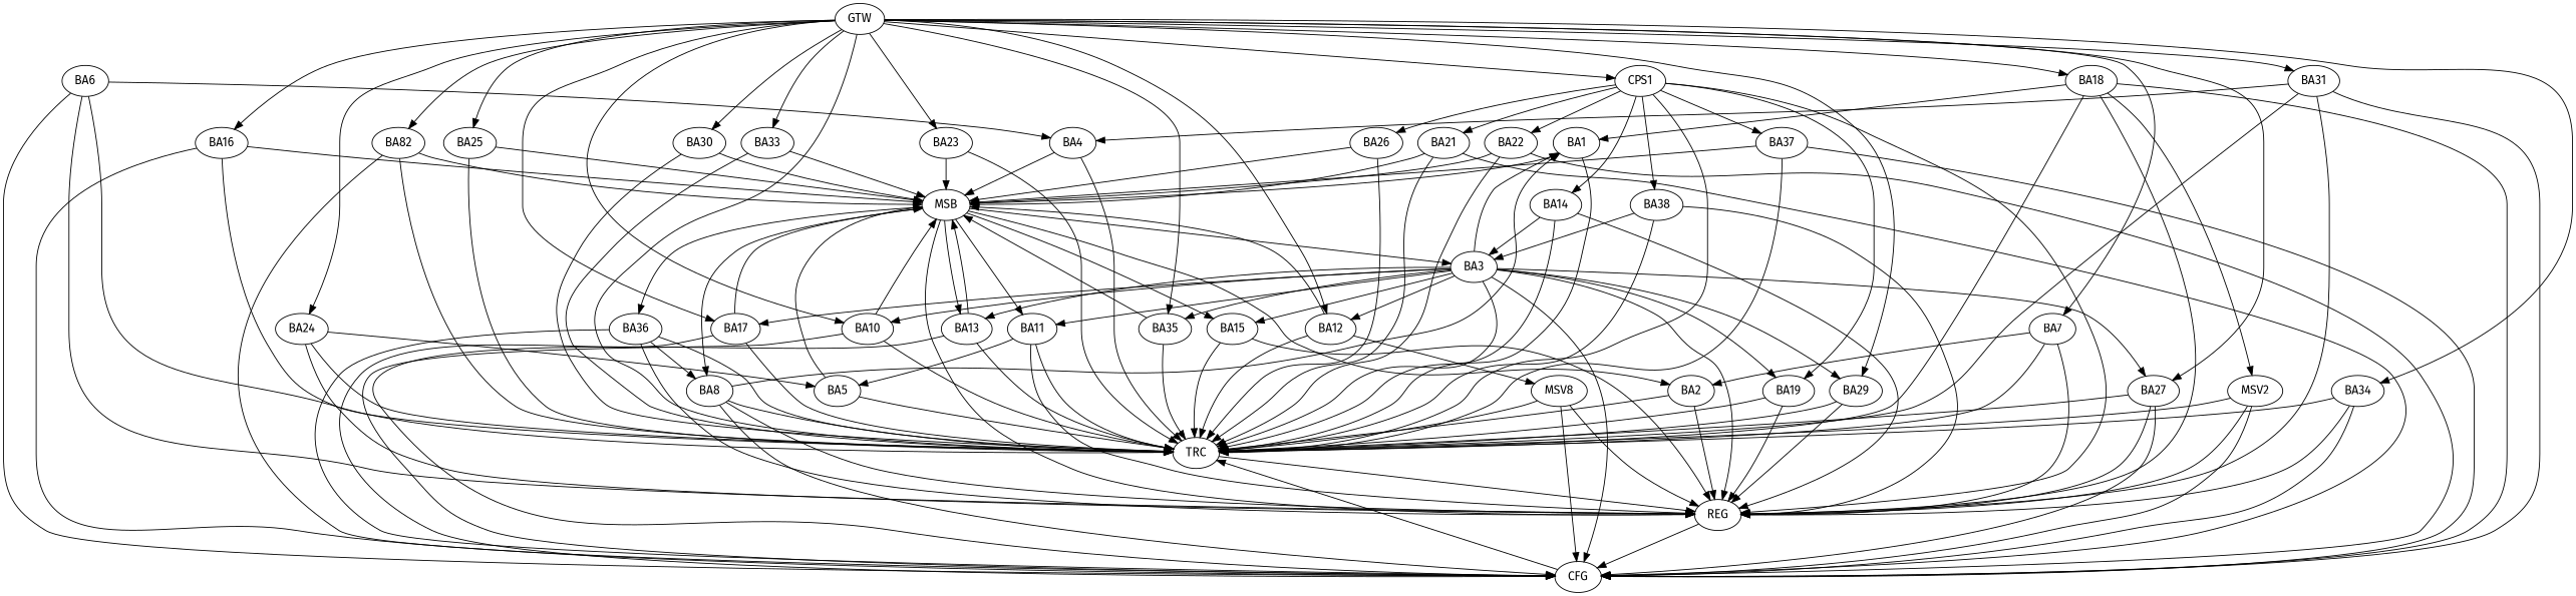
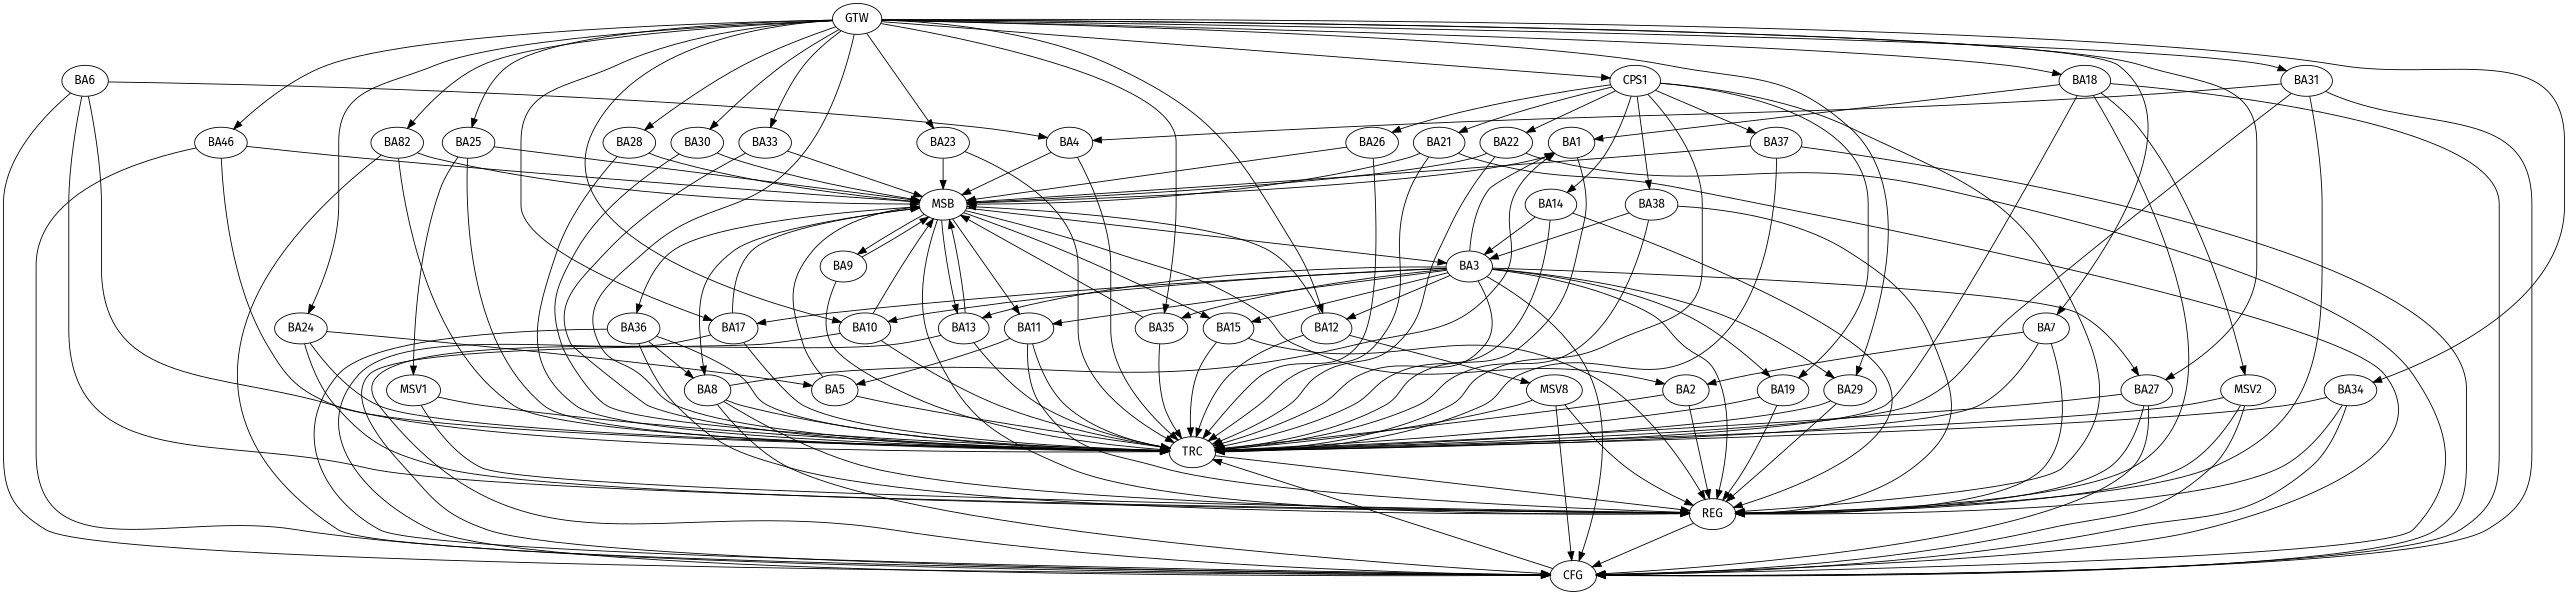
  strict digraph {
    fontname="Fira Sans"
    node [fontname="Fira Sans"]
    edge [fontname="Fira Sans"]
    n1 [label=BA1]
    n2 [label=MSB]
    n3 [label=TRC]
    n4 [label=BA2]
    n5 [label=REG]
    n6 [label=BA3]
    n7 [label=BA11]
    n8 [label=BA13]
    n9 [label=BA15]
    n10 [label=BA8]
+   n11 [label=BA9]
    n12 [label=BA36]
    n13 [label=CFG]
    n14 [label=BA10]
    n15 [label=BA12]
    n16 [label=BA17]
    n17 [label=BA19]
    n18 [label=BA27]
    n19 [label=BA29]
    n20 [label=BA35]
    n21 [label=BA5]
    n22 [label=MSV8]
    n23 [label=BA4]
    n24 [label=BA6]
    n25 [label=BA7]
    n26 [label=BA14]
-   n27 [label=BA16]
+   n27 [label=BA46]
    n28 [label=BA18]
    n29 [label=MSV2]
    n30 [label=BA21]
    n31 [label=BA22]
    n32 [label=BA23]
    n33 [label=BA24]
    n34 [label=BA25]
+   n35 [label=MSV1]
    n36 [label=BA26]
+   n37 [label=BA28]
    n38 [label=BA30]
    n39 [label=BA31]
    n40 [label=BA82]
    n41 [label=BA33]
    n42 [label=BA34]
    n43 [label=BA37]
    n44 [label=BA38]
    n45 [label=CPS1]
    n46 [label=GTW]
    n1 -> n2
    n1 -> n3
    n2 -> n4
    n2 -> n5
    n2 -> n6
    n2 -> n7
    n2 -> n8
    n2 -> n9
    n2 -> n10
+   n2 -> n11
    n2 -> n12
    n3 -> n5
    n4 -> n3
    n4 -> n5
    n5 -> n13
    n6 -> n1
    n6 -> n3
    n6 -> n5
    n6 -> n7
    n6 -> n8
    n6 -> n9
    n6 -> n13
    n6 -> n14
    n6 -> n15
    n6 -> n16
    n6 -> n17
    n6 -> n18
    n6 -> n19
    n6 -> n20
    n7 -> n3
    n7 -> n5
    n7 -> n21
    n8 -> n2
    n8 -> n3
    n8 -> n13
    n9 -> n3
    n9 -> n5
    n10 -> n1
    n10 -> n3
    n10 -> n5
    n10 -> n13
+   n11 -> n2
+   n11 -> n3
    n12 -> n3
    n12 -> n5
    n12 -> n10
    n12 -> n13
    n13 -> n3
    n14 -> n2
    n14 -> n3
    n14 -> n13
    n15 -> n2
    n15 -> n3
    n15 -> n22
    n16 -> n2
    n16 -> n3
    n16 -> n13
    n17 -> n3
    n17 -> n5
    n18 -> n3
    n18 -> n5
    n18 -> n13
    n19 -> n3
    n19 -> n5
    n20 -> n2
    n20 -> n3
    n21 -> n2
    n21 -> n3
    n22 -> n3
    n22 -> n5
    n22 -> n13
    n23 -> n2
    n23 -> n3
    n24 -> n3
    n24 -> n5
    n24 -> n13
    n24 -> n23
    n25 -> n3
    n25 -> n4
    n25 -> n5
    n26 -> n3
    n26 -> n5
    n26 -> n6
    n27 -> n2
    n27 -> n3
    n27 -> n13
    n28 -> n1
    n28 -> n3
    n28 -> n5
    n28 -> n13
    n28 -> n29
    n29 -> n3
    n29 -> n5
    n29 -> n13
    n30 -> n2
    n30 -> n3
    n30 -> n13
    n31 -> n2
    n31 -> n3
    n31 -> n13
    n32 -> n2
    n32 -> n3
    n33 -> n3
    n33 -> n5
    n33 -> n21
    n34 -> n2
    n34 -> n3
+   n34 -> n35
+   n35 -> n3
+   n35 -> n5
    n36 -> n2
    n36 -> n3
+   n37 -> n2
+   n37 -> n3
    n38 -> n2
    n38 -> n3
    n39 -> n3
    n39 -> n5
    n39 -> n13
    n39 -> n23
    n40 -> n2
    n40 -> n3
    n40 -> n13
    n41 -> n2
    n41 -> n3
    n42 -> n3
    n42 -> n5
    n42 -> n13
    n43 -> n2
    n43 -> n3
    n43 -> n13
    n44 -> n3
    n44 -> n5
    n44 -> n6
    n45 -> n3
    n45 -> n5
    n45 -> n17
    n45 -> n26
    n45 -> n30
    n45 -> n31
    n45 -> n36
    n45 -> n43
    n45 -> n44
    n46 -> n3
    n46 -> n14
    n46 -> n15
    n46 -> n16
    n46 -> n18
    n46 -> n19
    n46 -> n20
    n46 -> n25
    n46 -> n27
    n46 -> n28
    n46 -> n32
    n46 -> n33
    n46 -> n34
+   n46 -> n37
    n46 -> n38
    n46 -> n39
    n46 -> n40
    n46 -> n41
    n46 -> n42
    n46 -> n45
  }
